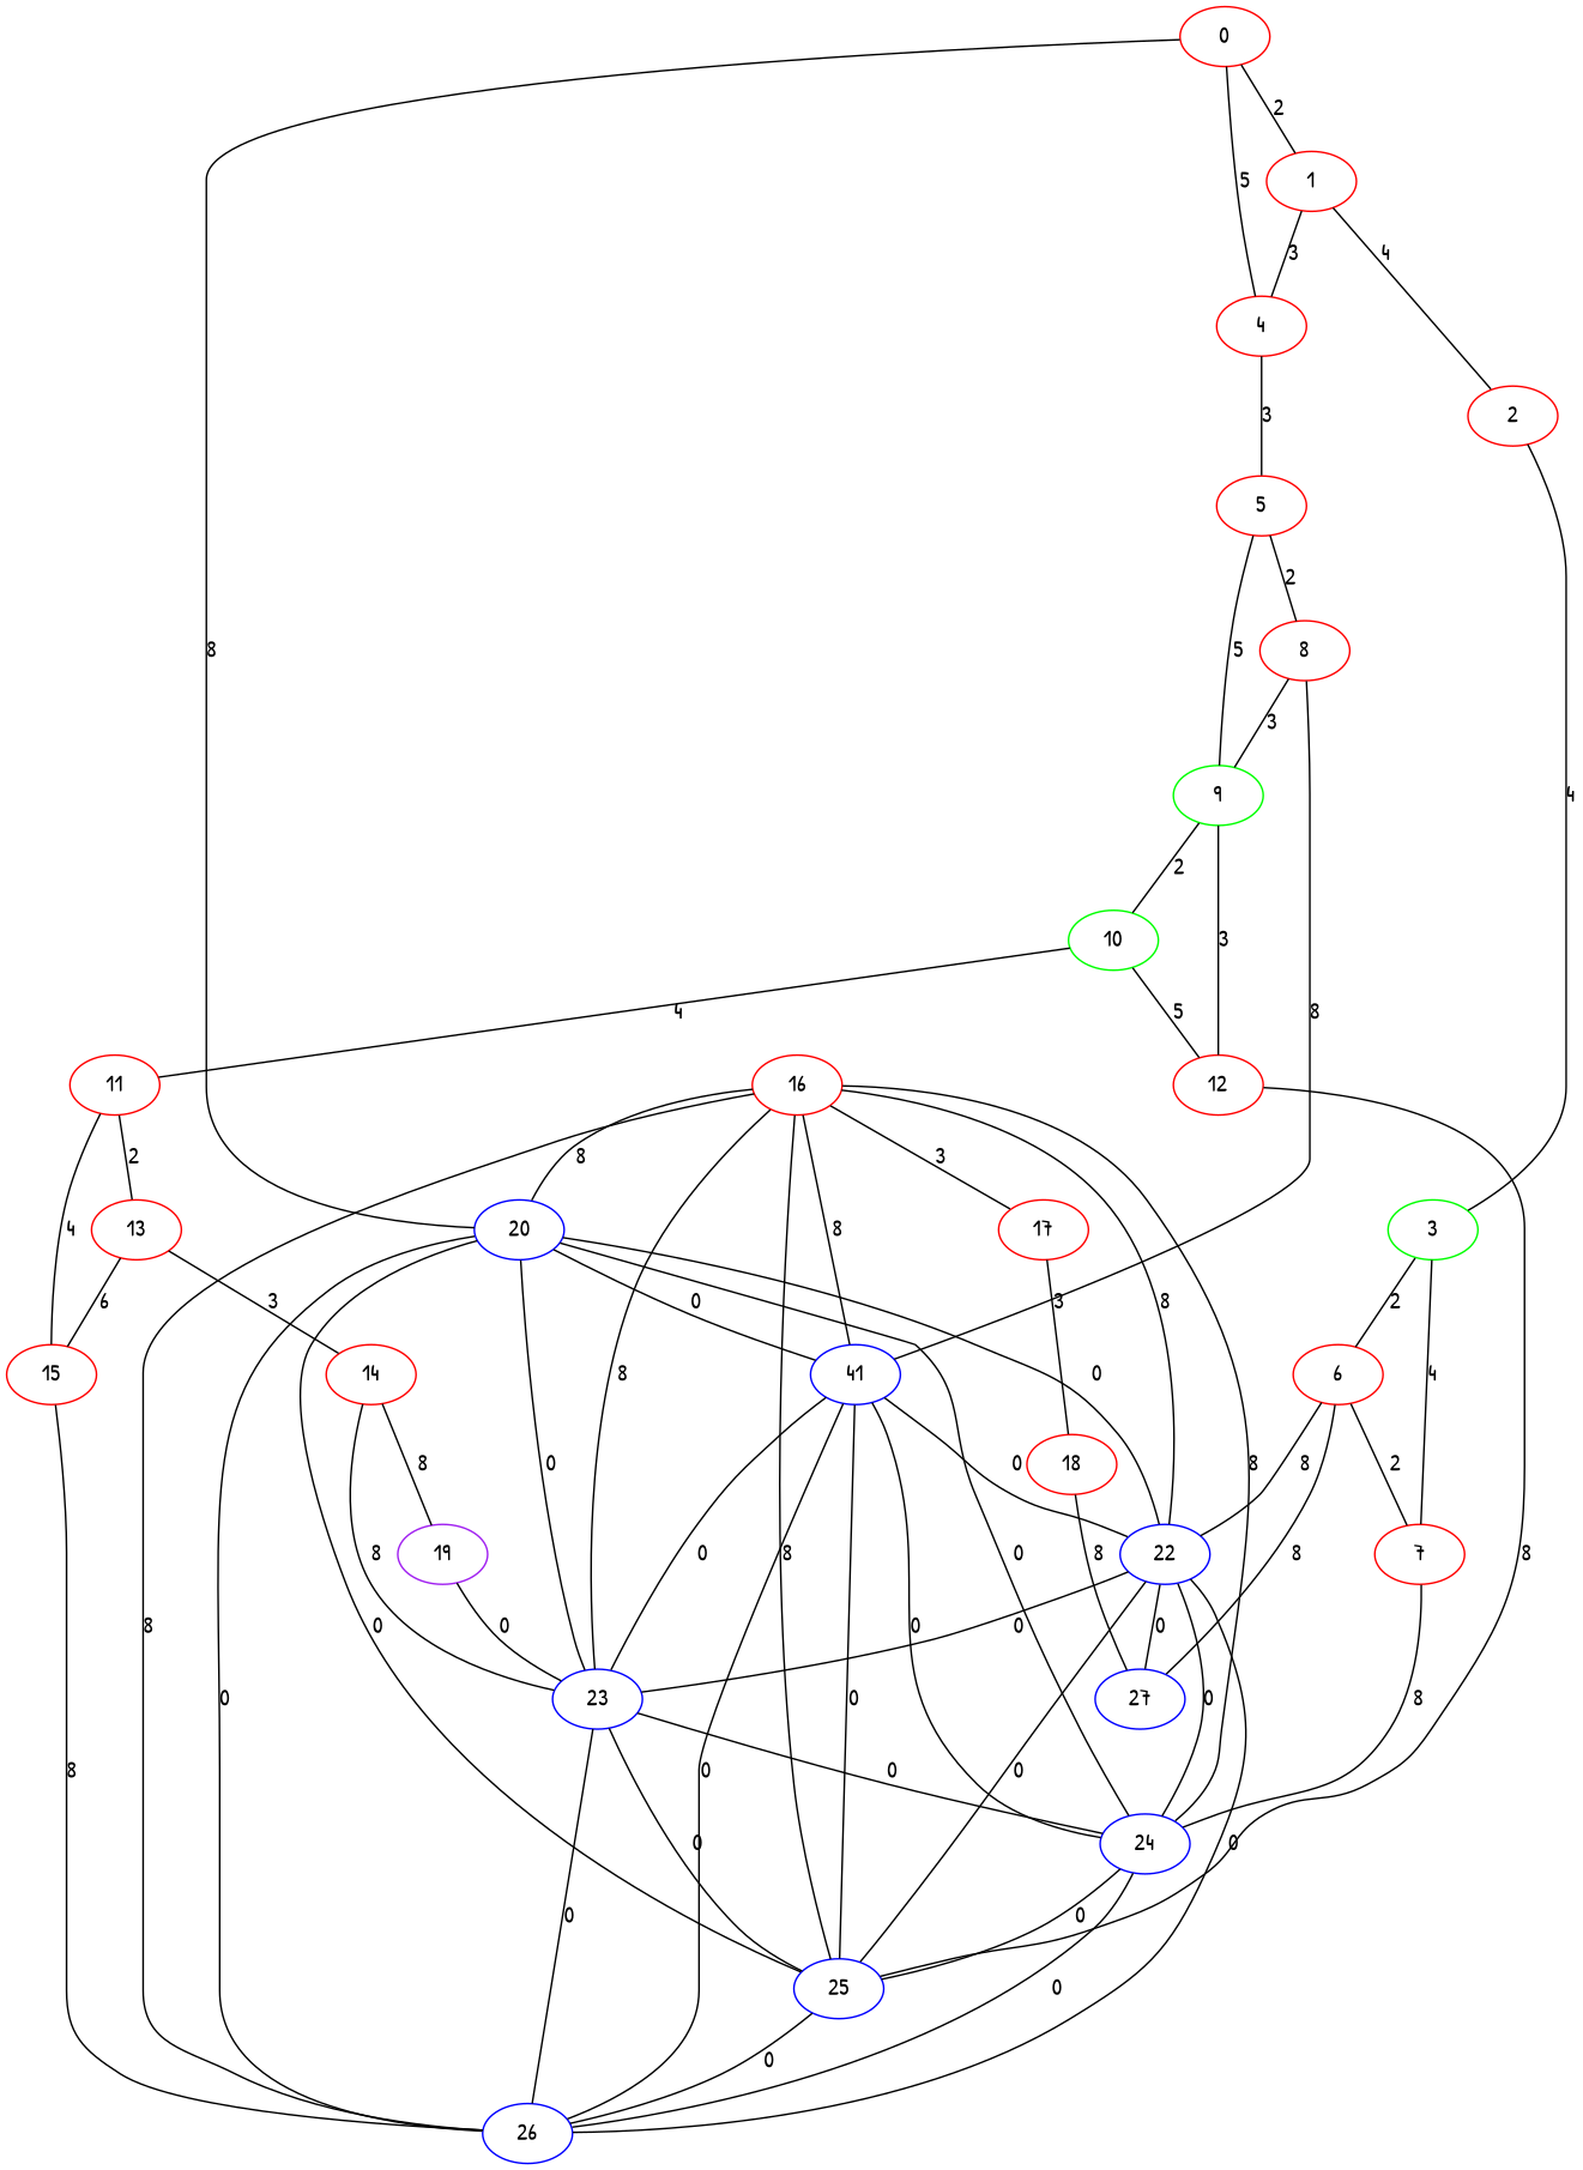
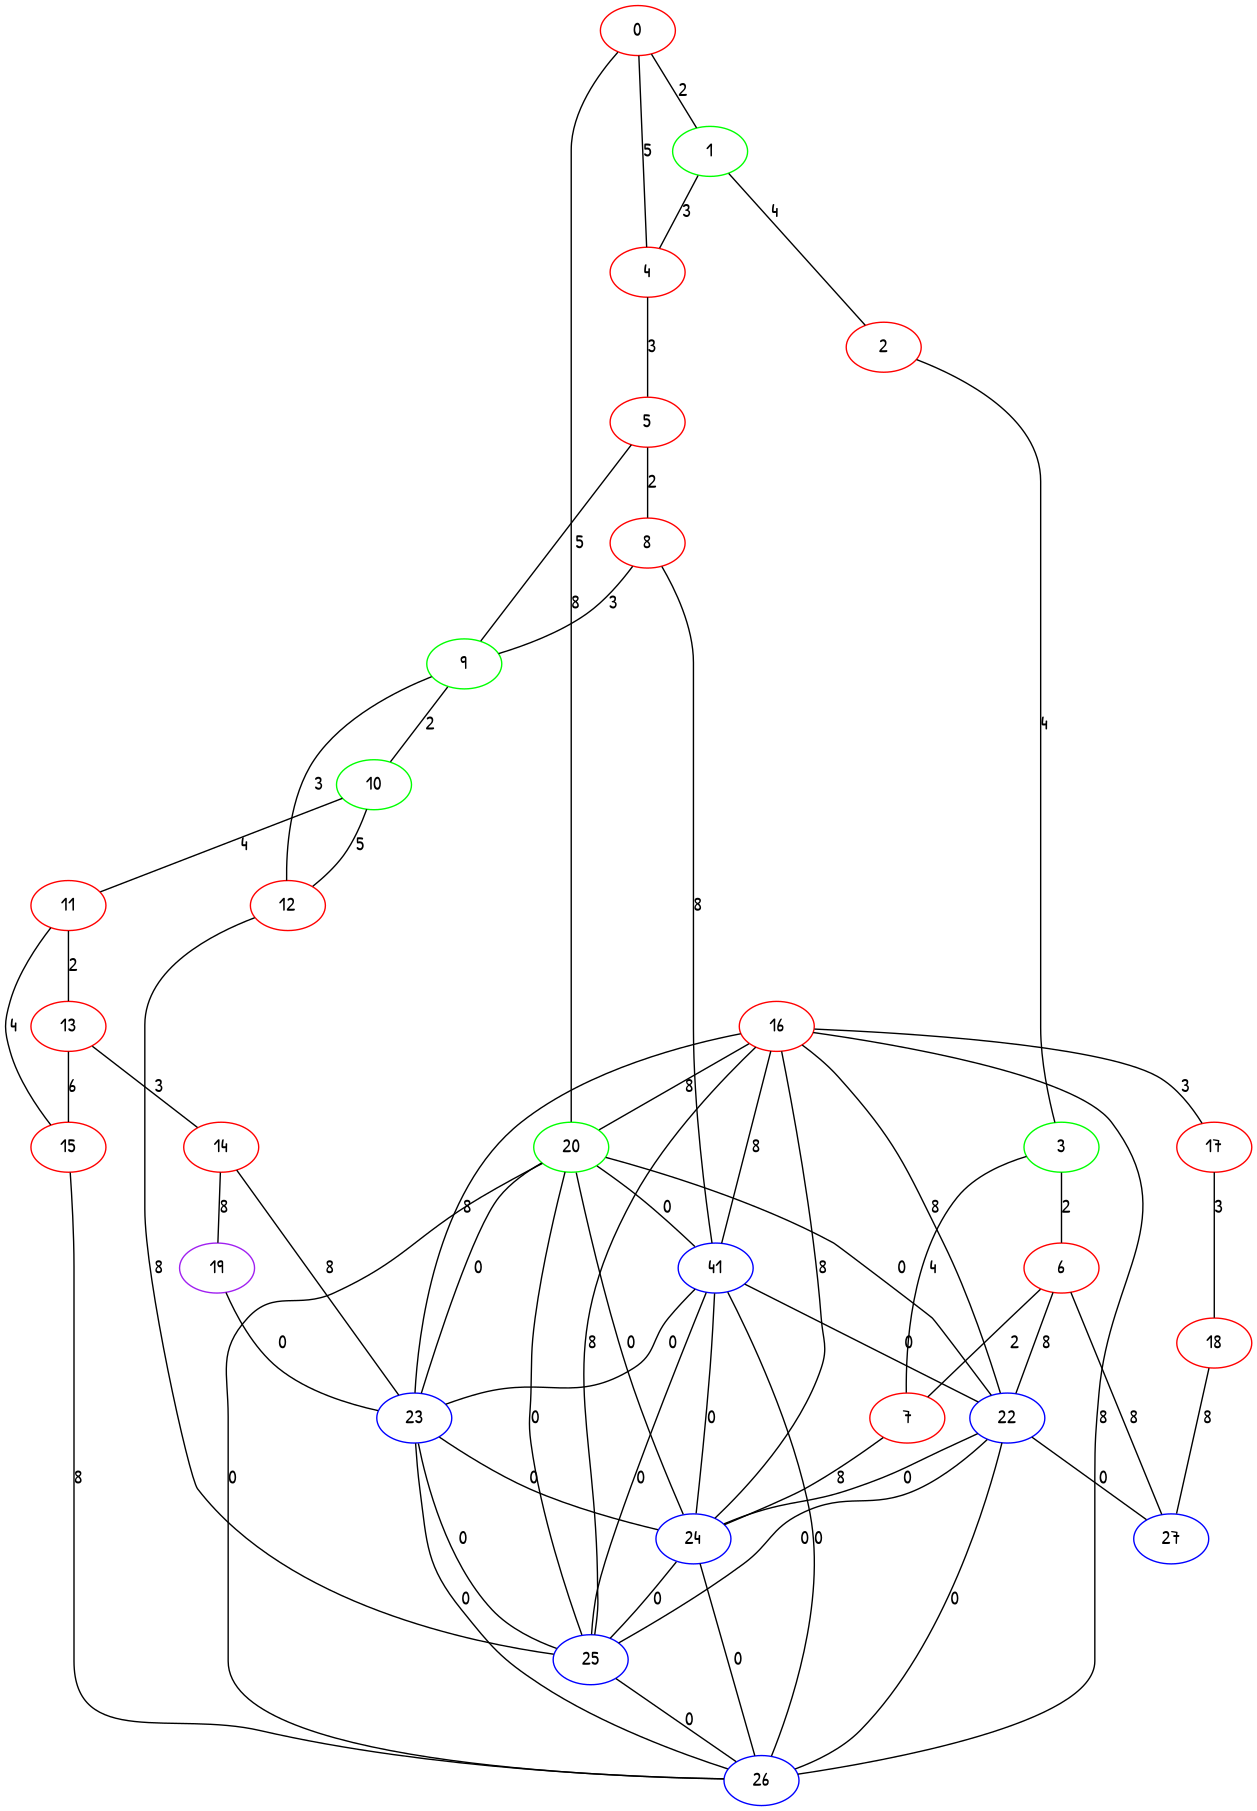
  graph {
    fontname="Patrick Hand"
    node [color=red fontname="Patrick Hand" weight=1]
    edge [fontname="Patrick Hand"]
    0
-   1
+   1 [color=green]
    4
-   20 [color=blue weight=3]
+   20 [color=green weight=3]
    2
    5
    22 [color=blue weight=3]
    24 [color=blue weight=3]
    n9 [color=blue label=41 weight=3]
    25 [color=blue weight=3]
    23 [color=blue weight=3]
    26 [color=blue weight=3]
    3 [color=green weight=2]
    6
    7
    27 [color=blue weight=3]
    8
    9 [color=green]
    10 [color=green weight=2]
    12
    11
    13
    15
    14
    19 [color=purple weight=4]
    16
    17
    18
    0 -- 1 [label=2]
    0 -- 4 [label=5]
    0 -- 20 [label=8]
    1 -- 4 [label=3]
    1 -- 2 [label=4]
    4 -- 5 [label=3]
    20 -- 22 [label=0]
    20 -- 24 [label=0]
    20 -- n9 [label=0]
    20 -- 25 [label=0]
    20 -- 23 [label=0]
    20 -- 26 [label=0]
    2 -- 3 [label=4]
    5 -- 8 [label=2]
    5 -- 9 [label=5]
    22 -- 24 [label=0]
    22 -- 25 [label=0]
-   22 -- 23 [label=0]
    22 -- 26 [label=0]
    22 -- 27 [label=0]
    24 -- 25 [label=0]
    24 -- 26 [label=0]
    n9 -- 22 [label=0]
    n9 -- 24 [label=0]
    n9 -- 25 [label=0]
    n9 -- 23 [label=0]
    n9 -- 26 [label=0]
    25 -- 26 [label=0]
    23 -- 24 [label=0]
    23 -- 25 [label=0]
    23 -- 26 [label=0]
    3 -- 6 [label=2]
    3 -- 7 [label=4]
    6 -- 22 [label=8]
    6 -- 7 [label=2]
    6 -- 27 [label=8]
    7 -- 24 [label=8]
    8 -- n9 [label=8]
    8 -- 9 [label=3]
    9 -- 10 [label=2]
    9 -- 12 [label=3]
    10 -- 12 [label=5]
    10 -- 11 [label=4]
    12 -- 25 [label=8]
    11 -- 13 [label=2]
    11 -- 15 [label=4]
    13 -- 15 [label=6]
    13 -- 14 [label=3]
    15 -- 26 [label=8]
    14 -- 23 [label=8]
    14 -- 19 [label=8]
    19 -- 23 [label=0]
    16 -- 20 [label=8]
    16 -- 22 [label=8]
    16 -- 24 [label=8]
    16 -- n9 [label=8]
    16 -- 25 [label=8]
    16 -- 23 [label=8]
    16 -- 26 [label=8]
    16 -- 17 [label=3]
    17 -- 18 [label=3]
    18 -- 27 [label=8]
  }
